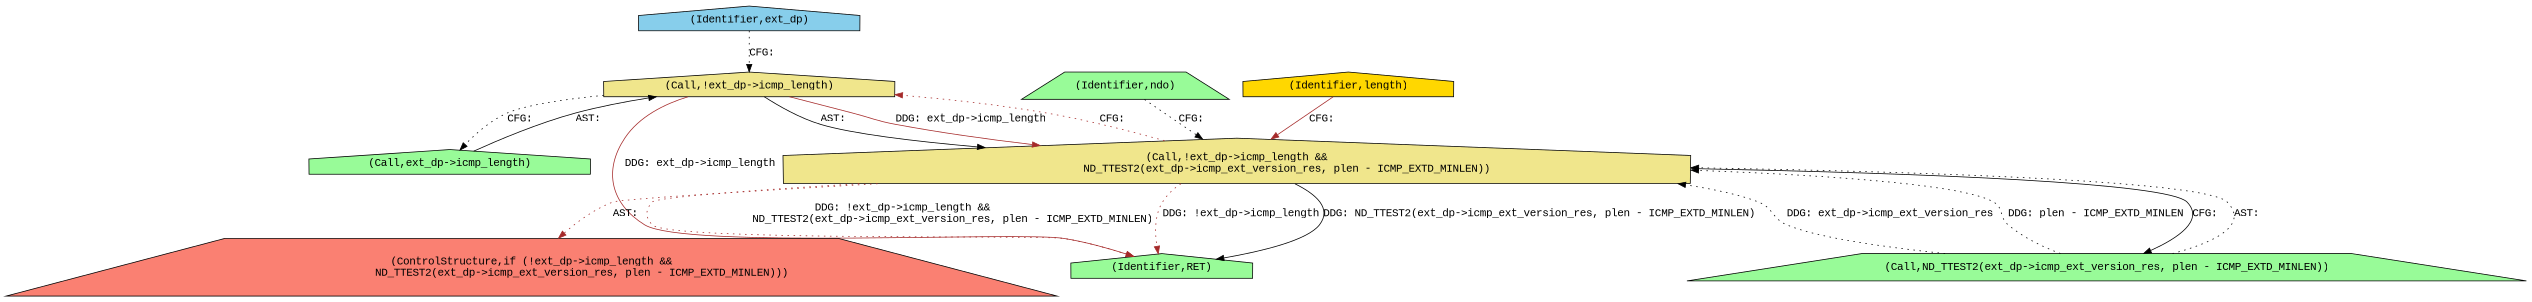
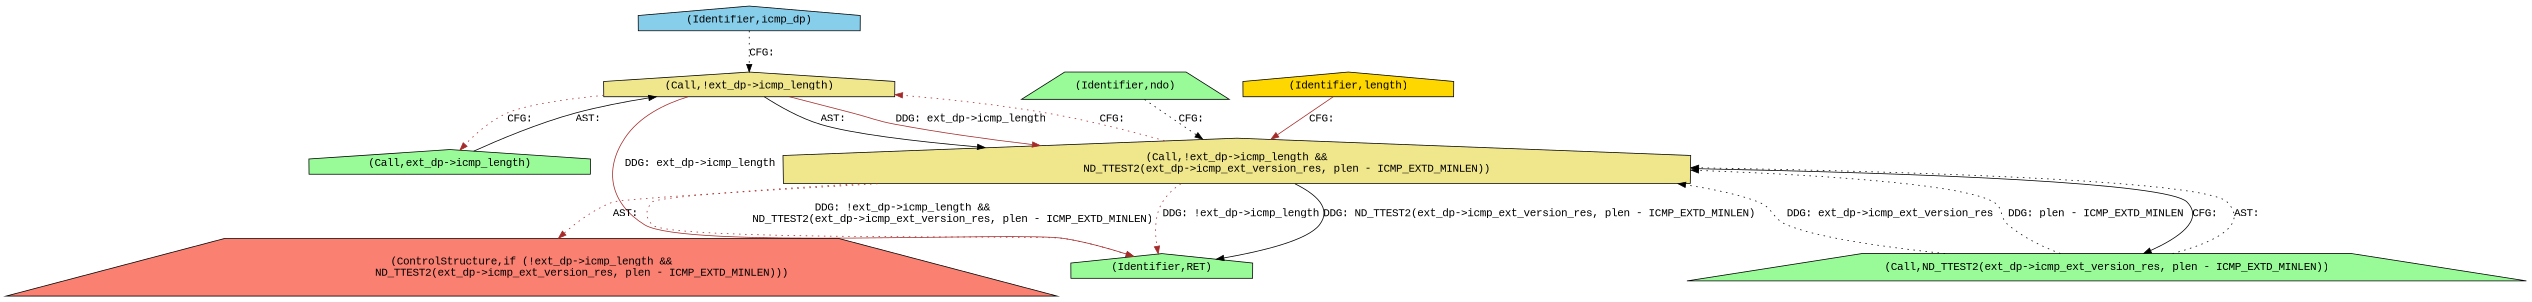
  digraph {
    fontname="Liberation Mono"
    node [fillcolor=palegreen fontname="Liberation Mono" shape=house style=filled]
    edge [color=black fontname="Liberation Mono" style=dotted]
    n1 [fillcolor=khaki label="(Call,!ext_dp->icmp_length)"]
    n2 [fillcolor=khaki label="(Call,!ext_dp->icmp_length &&\n                ND_TTEST2(ext_dp->icmp_ext_version_res, plen - ICMP_EXTD_MINLEN))"]
    n3 [label="(Call,ext_dp->icmp_length)"]
    n4 [label="(Identifier,RET)"]
    n5 [fillcolor=salmon label="(ControlStructure,if (!ext_dp->icmp_length &&\n                ND_TTEST2(ext_dp->icmp_ext_version_res, plen - ICMP_EXTD_MINLEN)))" shape=trapezium]
    n6 [label="(Call,ND_TTEST2(ext_dp->icmp_ext_version_res, plen - ICMP_EXTD_MINLEN))" shape=trapezium]
    n7 [label="(Identifier,ndo)" shape=trapezium]
-   n8 [fillcolor=skyblue label="(Identifier,ext_dp)"]
+   n8 [fillcolor=skyblue label="(Identifier,icmp_dp)"]
    n9 [fillcolor=gold label="(Identifier,length)"]
    n1 -> n2 [label="AST: " style=solid]
    n1 -> n2 [color=brown label="DDG: ext_dp->icmp_length" style=solid]
-   n1 -> n3 [label="CFG: "]
+   n1 -> n3 [color=brown label="CFG: "]
    n1 -> n4 [color=brown label="DDG: ext_dp->icmp_length" style=solid]
    n2 -> n1 [color=brown label="CFG: "]
    n2 -> n4 [color=brown label="DDG: !ext_dp->icmp_length"]
    n2 -> n4 [label="DDG: ND_TTEST2(ext_dp->icmp_ext_version_res, plen - ICMP_EXTD_MINLEN)" style=solid]
    n2 -> n4 [color=brown label="DDG: !ext_dp->icmp_length &&\n                ND_TTEST2(ext_dp->icmp_ext_version_res, plen - ICMP_EXTD_MINLEN)"]
    n2 -> n5 [color=brown label="AST: "]
    n2 -> n6 [label="CFG: " style=solid]
    n3 -> n1 [label="AST: " style=solid]
    n6 -> n2 [label="AST: "]
    n6 -> n2 [label="DDG: ext_dp->icmp_ext_version_res"]
    n6 -> n2 [label="DDG: plen - ICMP_EXTD_MINLEN"]
    n7 -> n2 [label="CFG: "]
    n8 -> n1 [label="CFG: "]
    n9 -> n2 [color=brown label="CFG: " style=solid]
  }
